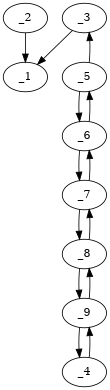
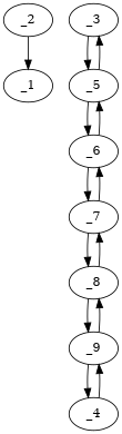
  digraph {
    _1 [x=49.000000 y=98.000000]
    _2 [x=56.000000 y=114.000000]
    _3 [x=128.000000 y=126.000000]
    _5 [x=118.000000 y=134.000000]
    _6 [x=100.000000 y=137.000000]
    _7 [x=90.000000 y=147.000000]
    _4 [x=78.000000 y=186.000000]
    _9 [x=76.000000 y=168.000000]
    _8 [x=73.000000 y=150.000000]
    _2 -> _1 [angle=-1.983207 orient=-0.916157]
-   _3 -> _1 [angle=2.466852 orient=0.624695]
+   _3 -> _5 [angle=2.466852 orient=0.624695]
    _5 -> _3 [angle=-0.674741 orient=-0.624695]
    _5 -> _6 [angle=2.976444 orient=0.164399]
    _6 -> _5 [angle=-0.165149 orient=-0.164399]
    _6 -> _7 [angle=2.356194 orient=0.707107]
    _7 -> _6 [angle=-0.785398 orient=-0.707107]
    _7 -> _8 [angle=2.966920 orient=0.173785]
    _4 -> _9 [angle=-1.681454 orient=-0.993884]
    _9 -> _4 [angle=1.460139 orient=0.993884]
    _9 -> _8 [angle=-1.735945 orient=-0.986394]
    _8 -> _7 [angle=-0.174672 orient=-0.173785]
    _8 -> _9 [angle=1.405648 orient=0.986394]
  }
